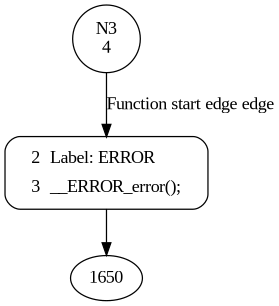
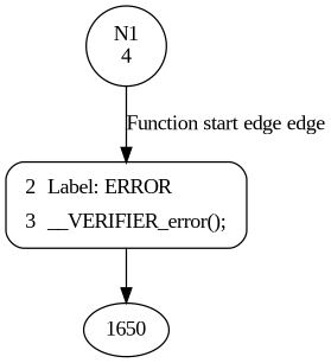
  digraph {
    fontname="Liberation Serif"
    node [fontname="Liberation Serif"]
    edge [fontname="Liberation Serif"]
-   n1 [label="N3\n4" shape=circle]
-   n2 [fillcolor=white label=<<table border="0" cellborder="0" cellpadding="3" bgcolor="white"><tr><td align="right">2</td><td align="left">Label: ERROR</td></tr><tr><td align="right">3</td><td align="left">__ERROR_error();</td></tr></table>> penwidth=1 shape=Mrecord style="filled,bold"]
+   n1 [label="N1\n4" shape=circle]
+   n2 [fillcolor=white label=<<table border="0" cellborder="0" cellpadding="3" bgcolor="white"><tr><td align="right">2</td><td align="left">Label: ERROR</td></tr><tr><td align="right">3</td><td align="left">__VERIFIER_error();</td></tr></table>> penwidth=1 shape=Mrecord style="filled,bold"]
    1650
    n1 -> n2 [label="Function start edge edge"]
    n2 -> 1650
  }
